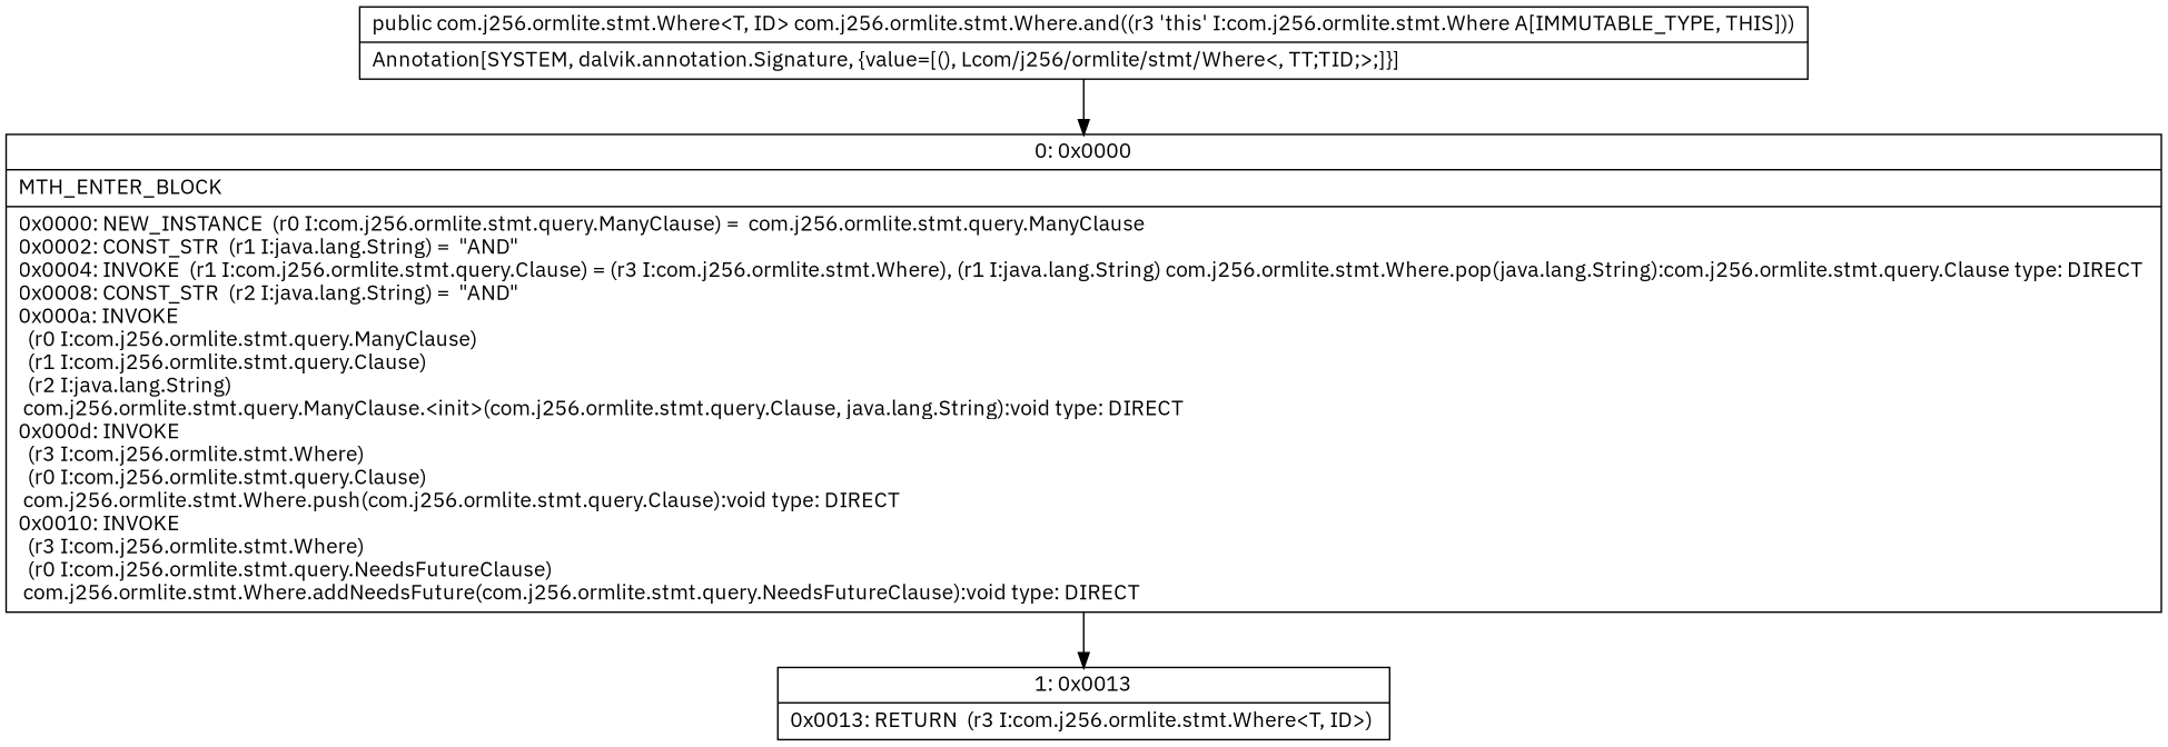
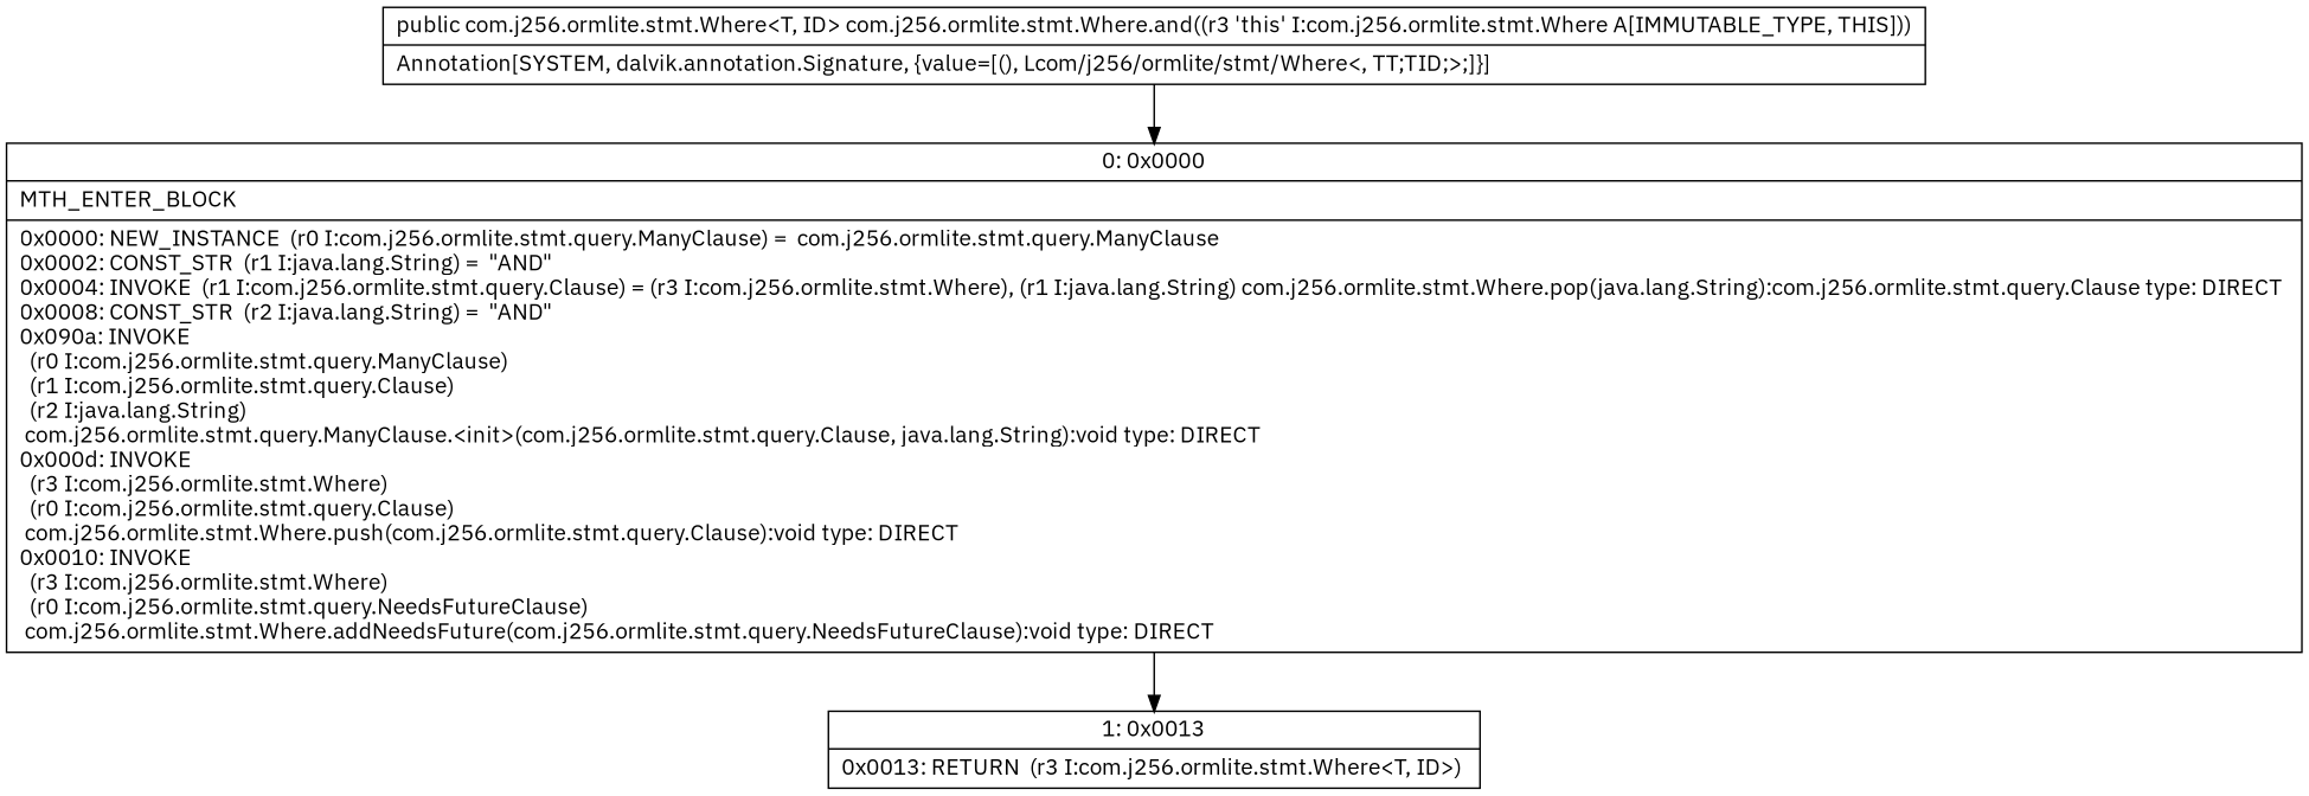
  digraph {
    fontname="IBM Plex Sans"
    node [shape=record fontname="IBM Plex Sans"]
    edge [fontname="IBM Plex Sans"]
-   n1 [label="{0\:\ 0x0000|MTH_ENTER_BLOCK\l|0x0000: NEW_INSTANCE  (r0 I:com.j256.ormlite.stmt.query.ManyClause) =  com.j256.ormlite.stmt.query.ManyClause \l0x0002: CONST_STR  (r1 I:java.lang.String) =  \"AND\" \l0x0004: INVOKE  (r1 I:com.j256.ormlite.stmt.query.Clause) = (r3 I:com.j256.ormlite.stmt.Where), (r1 I:java.lang.String) com.j256.ormlite.stmt.Where.pop(java.lang.String):com.j256.ormlite.stmt.query.Clause type: DIRECT \l0x0008: CONST_STR  (r2 I:java.lang.String) =  \"AND\" \l0x000a: INVOKE  \l  (r0 I:com.j256.ormlite.stmt.query.ManyClause)\l  (r1 I:com.j256.ormlite.stmt.query.Clause)\l  (r2 I:java.lang.String)\l com.j256.ormlite.stmt.query.ManyClause.\<init\>(com.j256.ormlite.stmt.query.Clause, java.lang.String):void type: DIRECT \l0x000d: INVOKE  \l  (r3 I:com.j256.ormlite.stmt.Where)\l  (r0 I:com.j256.ormlite.stmt.query.Clause)\l com.j256.ormlite.stmt.Where.push(com.j256.ormlite.stmt.query.Clause):void type: DIRECT \l0x0010: INVOKE  \l  (r3 I:com.j256.ormlite.stmt.Where)\l  (r0 I:com.j256.ormlite.stmt.query.NeedsFutureClause)\l com.j256.ormlite.stmt.Where.addNeedsFuture(com.j256.ormlite.stmt.query.NeedsFutureClause):void type: DIRECT \l}"]
+   n1 [label="{0\:\ 0x0000|MTH_ENTER_BLOCK\l|0x0000: NEW_INSTANCE  (r0 I:com.j256.ormlite.stmt.query.ManyClause) =  com.j256.ormlite.stmt.query.ManyClause \l0x0002: CONST_STR  (r1 I:java.lang.String) =  \"AND\" \l0x0004: INVOKE  (r1 I:com.j256.ormlite.stmt.query.Clause) = (r3 I:com.j256.ormlite.stmt.Where), (r1 I:java.lang.String) com.j256.ormlite.stmt.Where.pop(java.lang.String):com.j256.ormlite.stmt.query.Clause type: DIRECT \l0x0008: CONST_STR  (r2 I:java.lang.String) =  \"AND\" \l0x090a: INVOKE  \l  (r0 I:com.j256.ormlite.stmt.query.ManyClause)\l  (r1 I:com.j256.ormlite.stmt.query.Clause)\l  (r2 I:java.lang.String)\l com.j256.ormlite.stmt.query.ManyClause.\<init\>(com.j256.ormlite.stmt.query.Clause, java.lang.String):void type: DIRECT \l0x000d: INVOKE  \l  (r3 I:com.j256.ormlite.stmt.Where)\l  (r0 I:com.j256.ormlite.stmt.query.Clause)\l com.j256.ormlite.stmt.Where.push(com.j256.ormlite.stmt.query.Clause):void type: DIRECT \l0x0010: INVOKE  \l  (r3 I:com.j256.ormlite.stmt.Where)\l  (r0 I:com.j256.ormlite.stmt.query.NeedsFutureClause)\l com.j256.ormlite.stmt.Where.addNeedsFuture(com.j256.ormlite.stmt.query.NeedsFutureClause):void type: DIRECT \l}"]
    n2 [label="{1\:\ 0x0013|0x0013: RETURN  (r3 I:com.j256.ormlite.stmt.Where\<T, ID\>) \l}"]
    n3 [label="{public com.j256.ormlite.stmt.Where\<T, ID\> com.j256.ormlite.stmt.Where.and((r3 'this' I:com.j256.ormlite.stmt.Where A[IMMUTABLE_TYPE, THIS]))  | Annotation[SYSTEM, dalvik.annotation.Signature, \{value=[(), Lcom\/j256\/ormlite\/stmt\/Where\<, TT;TID;\>;]\}]\l}"]
    n1 -> n2
    n3 -> n1
  }
